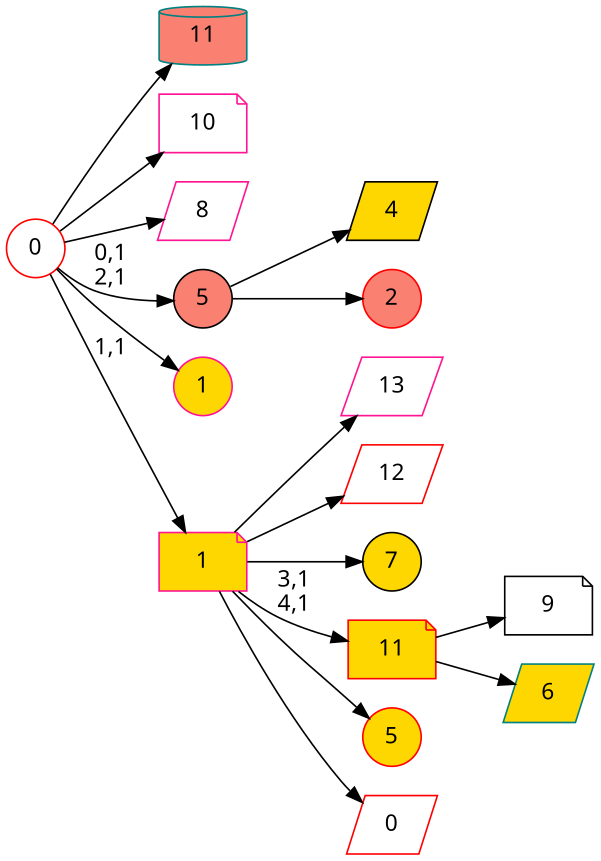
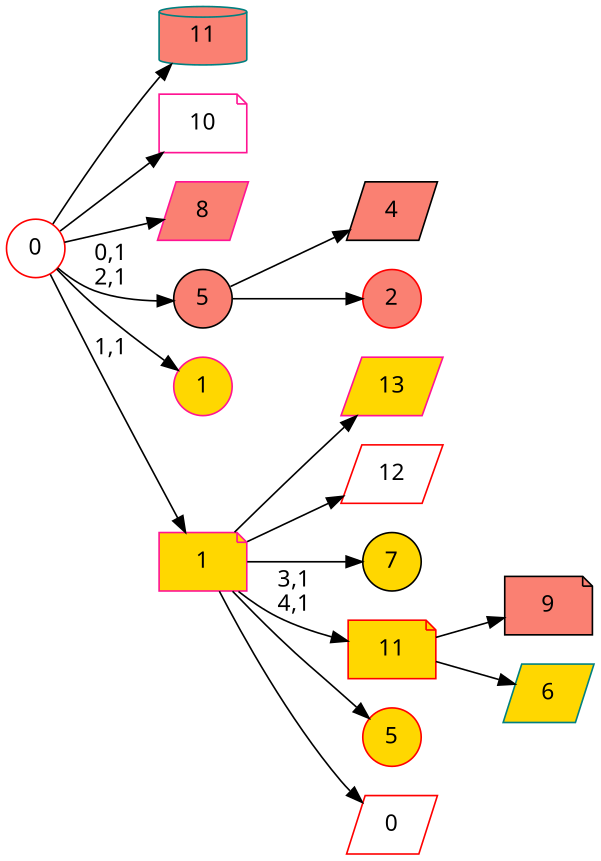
  digraph {
    fontname="Noto Sans"
    rankdir=LR
    node [color=red fillcolor=gold fontname="Noto Sans" shape=parallelogram style=filled]
    edge [fontname="Noto Sans"]
-   n1 [color=deeppink fillcolor=white label=13]
+   n1 [color=deeppink label=13]
    n2 [fillcolor=white label=12]
    n3 [color=teal fillcolor=salmon label=11 shape=cylinder]
    n4 [color=deeppink fillcolor=white label=10 shape=note]
-   n5 [color=black fillcolor=white label=9 shape=note]
-   n6 [color=deeppink fillcolor=white label=8]
+   n5 [color=black fillcolor=salmon label=9 shape=note]
+   n6 [color=deeppink fillcolor=salmon label=8]
    n7 [color=black label=7 shape=circle]
    n8 [color=teal label=6]
    11 [shape=note]
    n10 [label=5 shape=circle]
-   n11 [color=black label=4]
+   n11 [color=black fillcolor=salmon label=4]
    n12 [fillcolor=salmon label=2 shape=circle]
    5 [color=black fillcolor=salmon shape=circle]
    n14 [color=deeppink label=1 shape=circle]
    n15 [fillcolor=white label=0]
    1 [color=deeppink shape=note]
    0 [fillcolor=white shape=circle]
    11 -> n5
    11 -> n8
    5 -> n11
    5 -> n12
    1 -> n1
    1 -> n2
    1 -> n7
    1 -> 11 [label="3,1\n4,1"]
    1 -> n10
    1 -> n15
    0 -> n3
    0 -> n4
    0 -> n6
    0 -> 5 [label="0,1\n2,1"]
    0 -> n14
    0 -> 1 [label="1,1"]
  }
